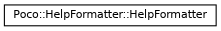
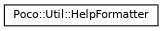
  digraph {
    rankdir=LR
-   n1 [color=black fillcolor=white fontname=Helvetica fontsize=10 height=0.2 label="Poco::HelpFormatter::HelpFormatter" shape=record style=filled width=0.4]
+   n1 [color=black fillcolor=white fontname=Helvetica fontsize=10 height=0.2 label="Poco::Util::HelpFormatter" shape=record style=filled width=0.4]
  }
